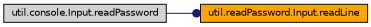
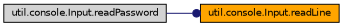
  digraph {
    rankdir=LR
    node [color=black fontname=Helvetica fontsize=10 shape=record style=filled]
    n1 [fillcolor=lightgrey fontcolor=black height=0.2 label="util.console.Input.readPassword" width=0.4]
-   n2 [fillcolor=orange height=0.2 label="util.readPassword.Input.readLine" width=0.4]
+   n2 [fillcolor=orange height=0.2 label="util.console.Input.readLine" width=0.4]
    n1 -> n2 [color=midnightblue fontname=Helvetica fontsize=10 labelfontname=Helvetica labelfontsize=10 style=solid arrowhead=dot]
  }
